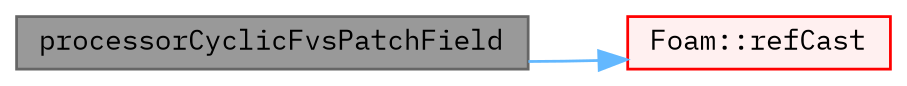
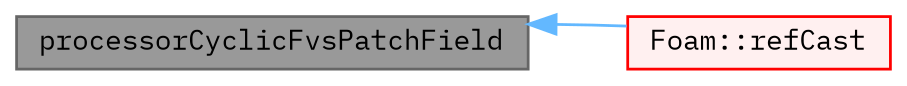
  digraph {
    rankdir=LR
    fontname="IBM Plex Mono"
    node [fontname="IBM Plex Mono" fontsize=10 shape=box style=filled]
    n1 [color=gray40 fillcolor=grey60 fontcolor=black height=0.2 label=processorCyclicFvsPatchField width=0.4]
    n2 [color=red fillcolor="#FFF0F0" height=0.2 label="Foam::refCast" width=0.4]
-   n1 -> n2 [color=steelblue1 fontname="IBM Plex Mono" fontsize=10 labelfontname=Helvetica labelfontsize=10 style=solid]
+   n2 -> n1 [color=steelblue1 fontname="IBM Plex Mono" fontsize=10 labelfontname=Helvetica labelfontsize=10 style=solid]
  }
